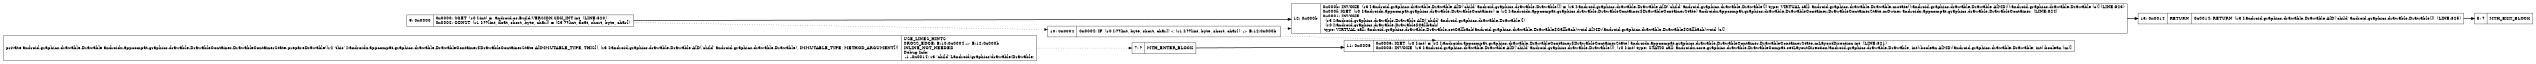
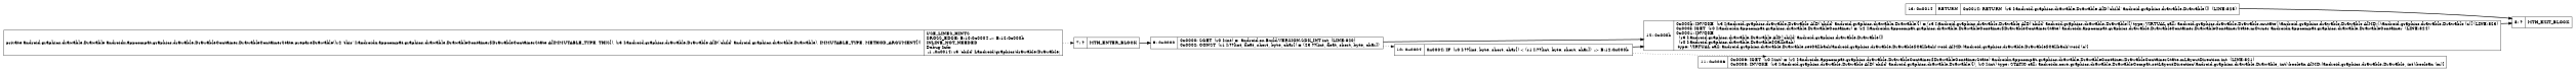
  digraph {
    rankdir=LR
    node [shape=record]
    edge [style=bold]
    n1 [label="{7\:\ ?|MTH_ENTER_BLOCK\l}"]
    n2 [label="{9\:\ 0x0000|0x0000: SGET  (r0 I:int) =  android.os.Build.VERSION.SDK_INT int  (LINE:820)\l0x0002: CONST  (r1 I:??[int, float, short, byte, char]) = (23 ??[int, float, short, byte, char]) \l}"]
    n3 [label="{10\:\ 0x0004|0x0004: IF  (r0 I:??[int, byte, short, char]) \< (r1 I:??[int, byte, short, char])  \-\> B:12:0x000b \l}"]
    n4 [label="{12\:\ 0x000b|0x000b: INVOKE  (r3 I:android.graphics.drawable.Drawable A[D('child' android.graphics.drawable.Drawable)]) = (r3 I:android.graphics.drawable.Drawable A[D('child' android.graphics.drawable.Drawable)]) type: VIRTUAL call: android.graphics.drawable.Drawable.mutate():android.graphics.drawable.Drawable A[MD:():android.graphics.drawable.Drawable (c)] (LINE:823)\l0x000f: IGET  (r0 I:androidx.appcompat.graphics.drawable.DrawableContainer) = (r2 I:androidx.appcompat.graphics.drawable.DrawableContainer$DrawableContainerState) androidx.appcompat.graphics.drawable.DrawableContainer.DrawableContainerState.mOwner androidx.appcompat.graphics.drawable.DrawableContainer  (LINE:824)\l0x0001: INVOKE  \l  (r3 I:android.graphics.drawable.Drawable A[D('child' android.graphics.drawable.Drawable)])\l  (r0 I:android.graphics.drawable.Drawable$Callback)\l type: VIRTUAL call: android.graphics.drawable.Drawable.setCallback(android.graphics.drawable.Drawable$Callback):void A[MD:(android.graphics.drawable.Drawable$Callback):void (c)]\l}"]
    n5 [label="{11\:\ 0x0006|0x0006: IGET  (r0 I:int) = (r2 I:androidx.appcompat.graphics.drawable.DrawableContainer$DrawableContainerState) androidx.appcompat.graphics.drawable.DrawableContainer.DrawableContainerState.mLayoutDirection int  (LINE:821)\l0x0008: INVOKE  (r3 I:android.graphics.drawable.Drawable A[D('child' android.graphics.drawable.Drawable)]), (r0 I:int) type: STATIC call: androidx.core.graphics.drawable.DrawableCompat.setLayoutDirection(android.graphics.drawable.Drawable, int):boolean A[MD:(android.graphics.drawable.Drawable, int):boolean (m)]\l}"]
    n6 [label="{13\:\ 0x0014|RETURN\l|0x0014: RETURN  (r3 I:android.graphics.drawable.Drawable A[D('child' android.graphics.drawable.Drawable)])  (LINE:825)\l}"]
    n7 [label="{8\:\ ?|MTH_EXIT_BLOCK\l}"]
    n8 [label="{private android.graphics.drawable.Drawable androidx.appcompat.graphics.drawable.DrawableContainer.DrawableContainerState.prepareDrawable((r2 'this' I:androidx.appcompat.graphics.drawable.DrawableContainer$DrawableContainerState A[IMMUTABLE_TYPE, THIS]), (r3 I:android.graphics.drawable.Drawable A[D('child' android.graphics.drawable.Drawable), IMMUTABLE_TYPE, METHOD_ARGUMENT]))  | USE_LINES_HINTS\lCROSS_EDGE: B:10:0x0004 \-\> B:12:0x000b\lINLINE_NOT_NEEDED\lDebug Info:\l  \-1 \-0x0014: r3 'child' Landroid\/graphics\/drawable\/Drawable;\l}"]
-   n1 -> n5
+   n1 -> n2
    n2 -> n3 [style=dotted]
    n2 -> n4
-   n3 -> n4 [style=dotted]
+   n3 -> n4
    n3 -> n5 [style=dotted]
-   n4 -> n6
+   n4 -> n7
    n6 -> n7
    n8 -> n1 [style=dotted]
  }
